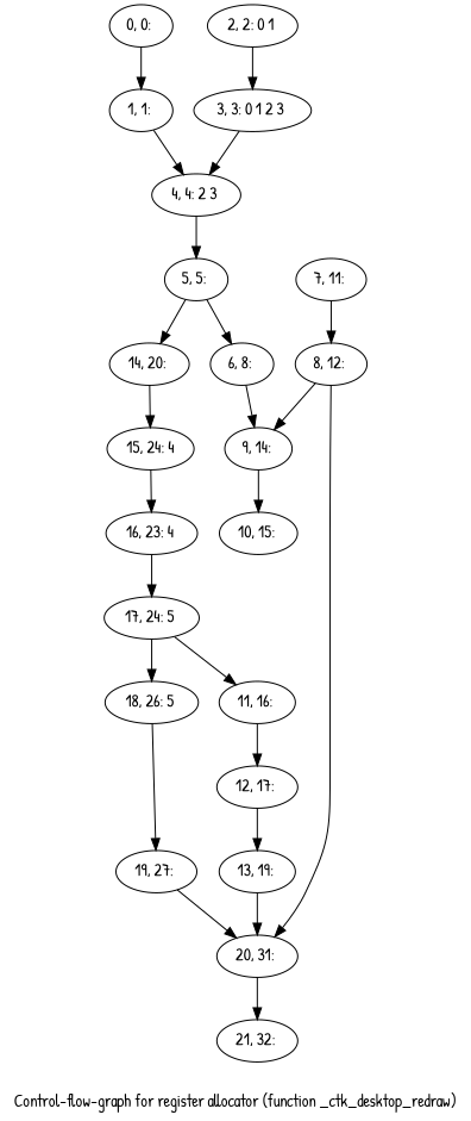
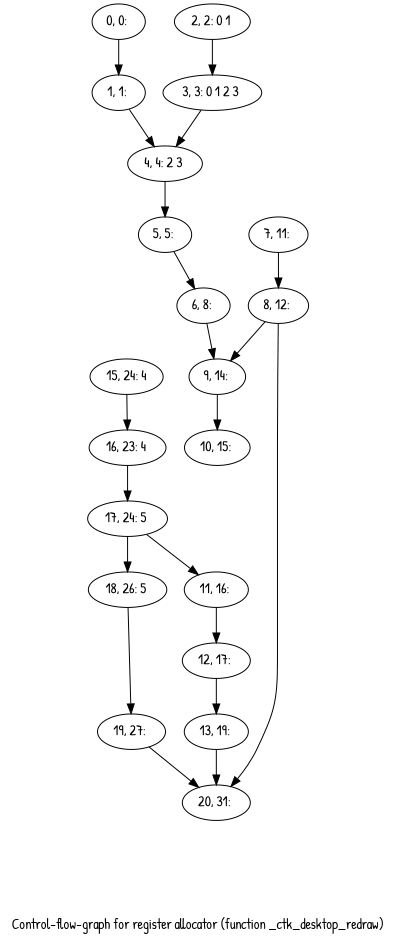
  digraph {
    fontname="Patrick Hand"
    label="Control-flow-graph for register allocator (function _ctk_desktop_redraw)"
    node [fontname="Patrick Hand"]
    edge [fontname="Patrick Hand"]
    n1 [label="0, 0: "]
    n2 [label="1, 1: "]
    n3 [label="4, 4: 2 3 "]
    n4 [label="2, 2: 0 1 "]
    n5 [label="3, 3: 0 1 2 3 "]
    n6 [label="5, 5: "]
    n7 [label="6, 8: "]
-   n8 [label="14, 20: "]
    n9 [label="9, 14: "]
    n10 [label="15, 24: 4"]
    n11 [label="7, 11: "]
    n12 [label="8, 12: "]
    n13 [label="10, 15: "]
    n14 [label="20, 31: "]
-   n15 [label="21, 32: "]
    n16 [label="11, 16: "]
    n17 [label="12, 17: "]
    n18 [label="13, 19: "]
    n19 [label="16, 23: 4 "]
    n20 [label="17, 24: 5 "]
    n21 [label="18, 26: 5 "]
    n22 [label="19, 27: "]
    n1 -> n2
    n2 -> n3
    n3 -> n6
    n4 -> n5
    n5 -> n3
    n6 -> n7
-   n6 -> n8
    n7 -> n9
-   n8 -> n10
    n9 -> n13
    n10 -> n19
    n11 -> n12
    n12 -> n9
    n12 -> n14
-   n14 -> n15
    n16 -> n17
    n17 -> n18
    n18 -> n14
    n19 -> n20
    n20 -> n16
    n20 -> n21
    n21 -> n22
    n22 -> n14
  }
